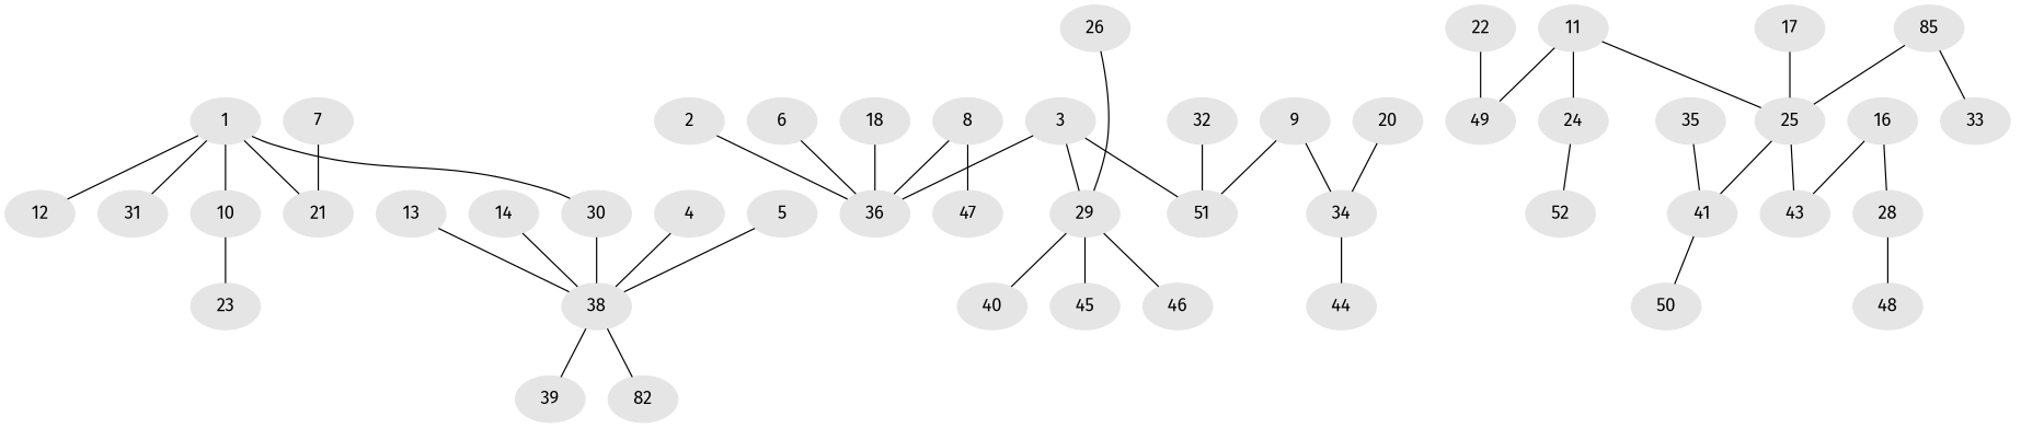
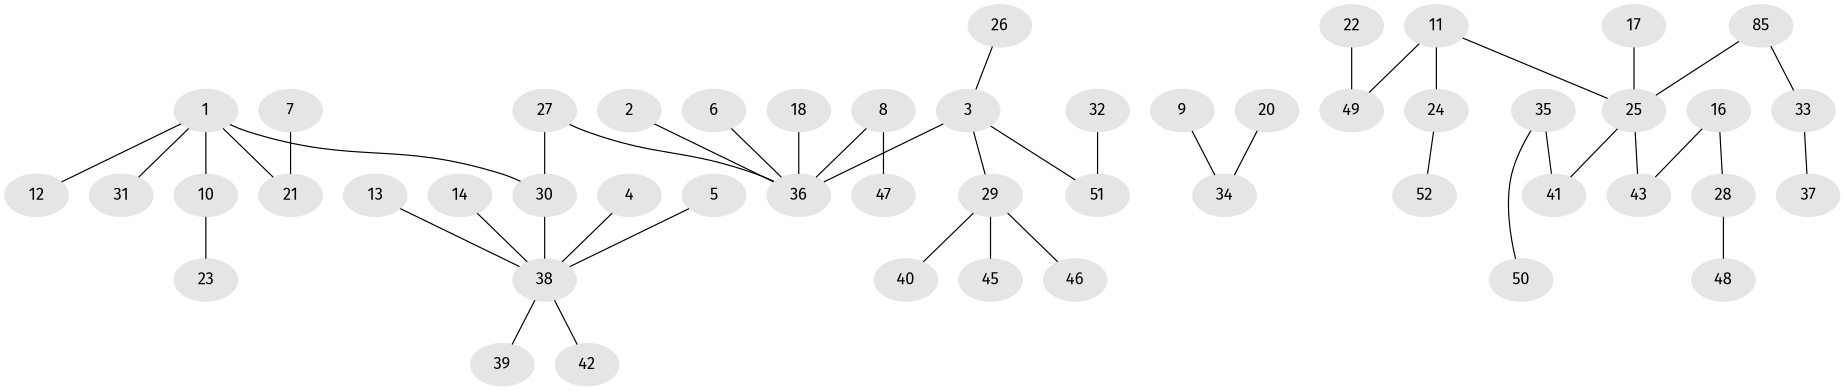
  graph {
    fontname="Fira Sans"
    node [color=gray90 fontname="Fira Sans" style=filled]
    edge [fontname="Fira Sans" weight=1.0]
    1
    10
    12
    21
    30
    31
    23
    38
    2
    36
    3
    29
    51
    40
    45
    46
    4
    39
-   42 [label=82]
+   42
    5
    6
    7
    8
    47
    9
    34
-   44
    11
    24
    25
    49
    52
    43
    41
    13
    14
    n37 [label=85]
    33
+   37
    16
    28
    48
    17
    18
+   27
    20
    22
    50
    26
    32
    35
    1 -- 10
    1 -- 12
    1 -- 21
    1 -- 30
    1 -- 31
    10 -- 23
    30 -- 38
    38 -- 39
    38 -- 42
    2 -- 36
    3 -- 36
    3 -- 29
    3 -- 51
    29 -- 40
    29 -- 45
    29 -- 46
    4 -- 38
    5 -- 38
    6 -- 36
    7 -- 21
    8 -- 36
    8 -- 47
-   9 -- 51
    9 -- 34
-   34 -- 44
    11 -- 24
    11 -- 25
    11 -- 49
    24 -- 52
    25 -- 43
    25 -- 41
-   41 -- 50
+   35 -- 50
    13 -- 38
    14 -- 38
    n37 -- 25
    n37 -- 33
+   33 -- 37
    16 -- 43
    16 -- 28
    28 -- 48
    17 -- 25
    18 -- 36
+   27 -- 30
+   27 -- 36
    20 -- 34
    22 -- 49
-   26 -- 29
+   26 -- 3
    32 -- 51
    35 -- 41
  }
